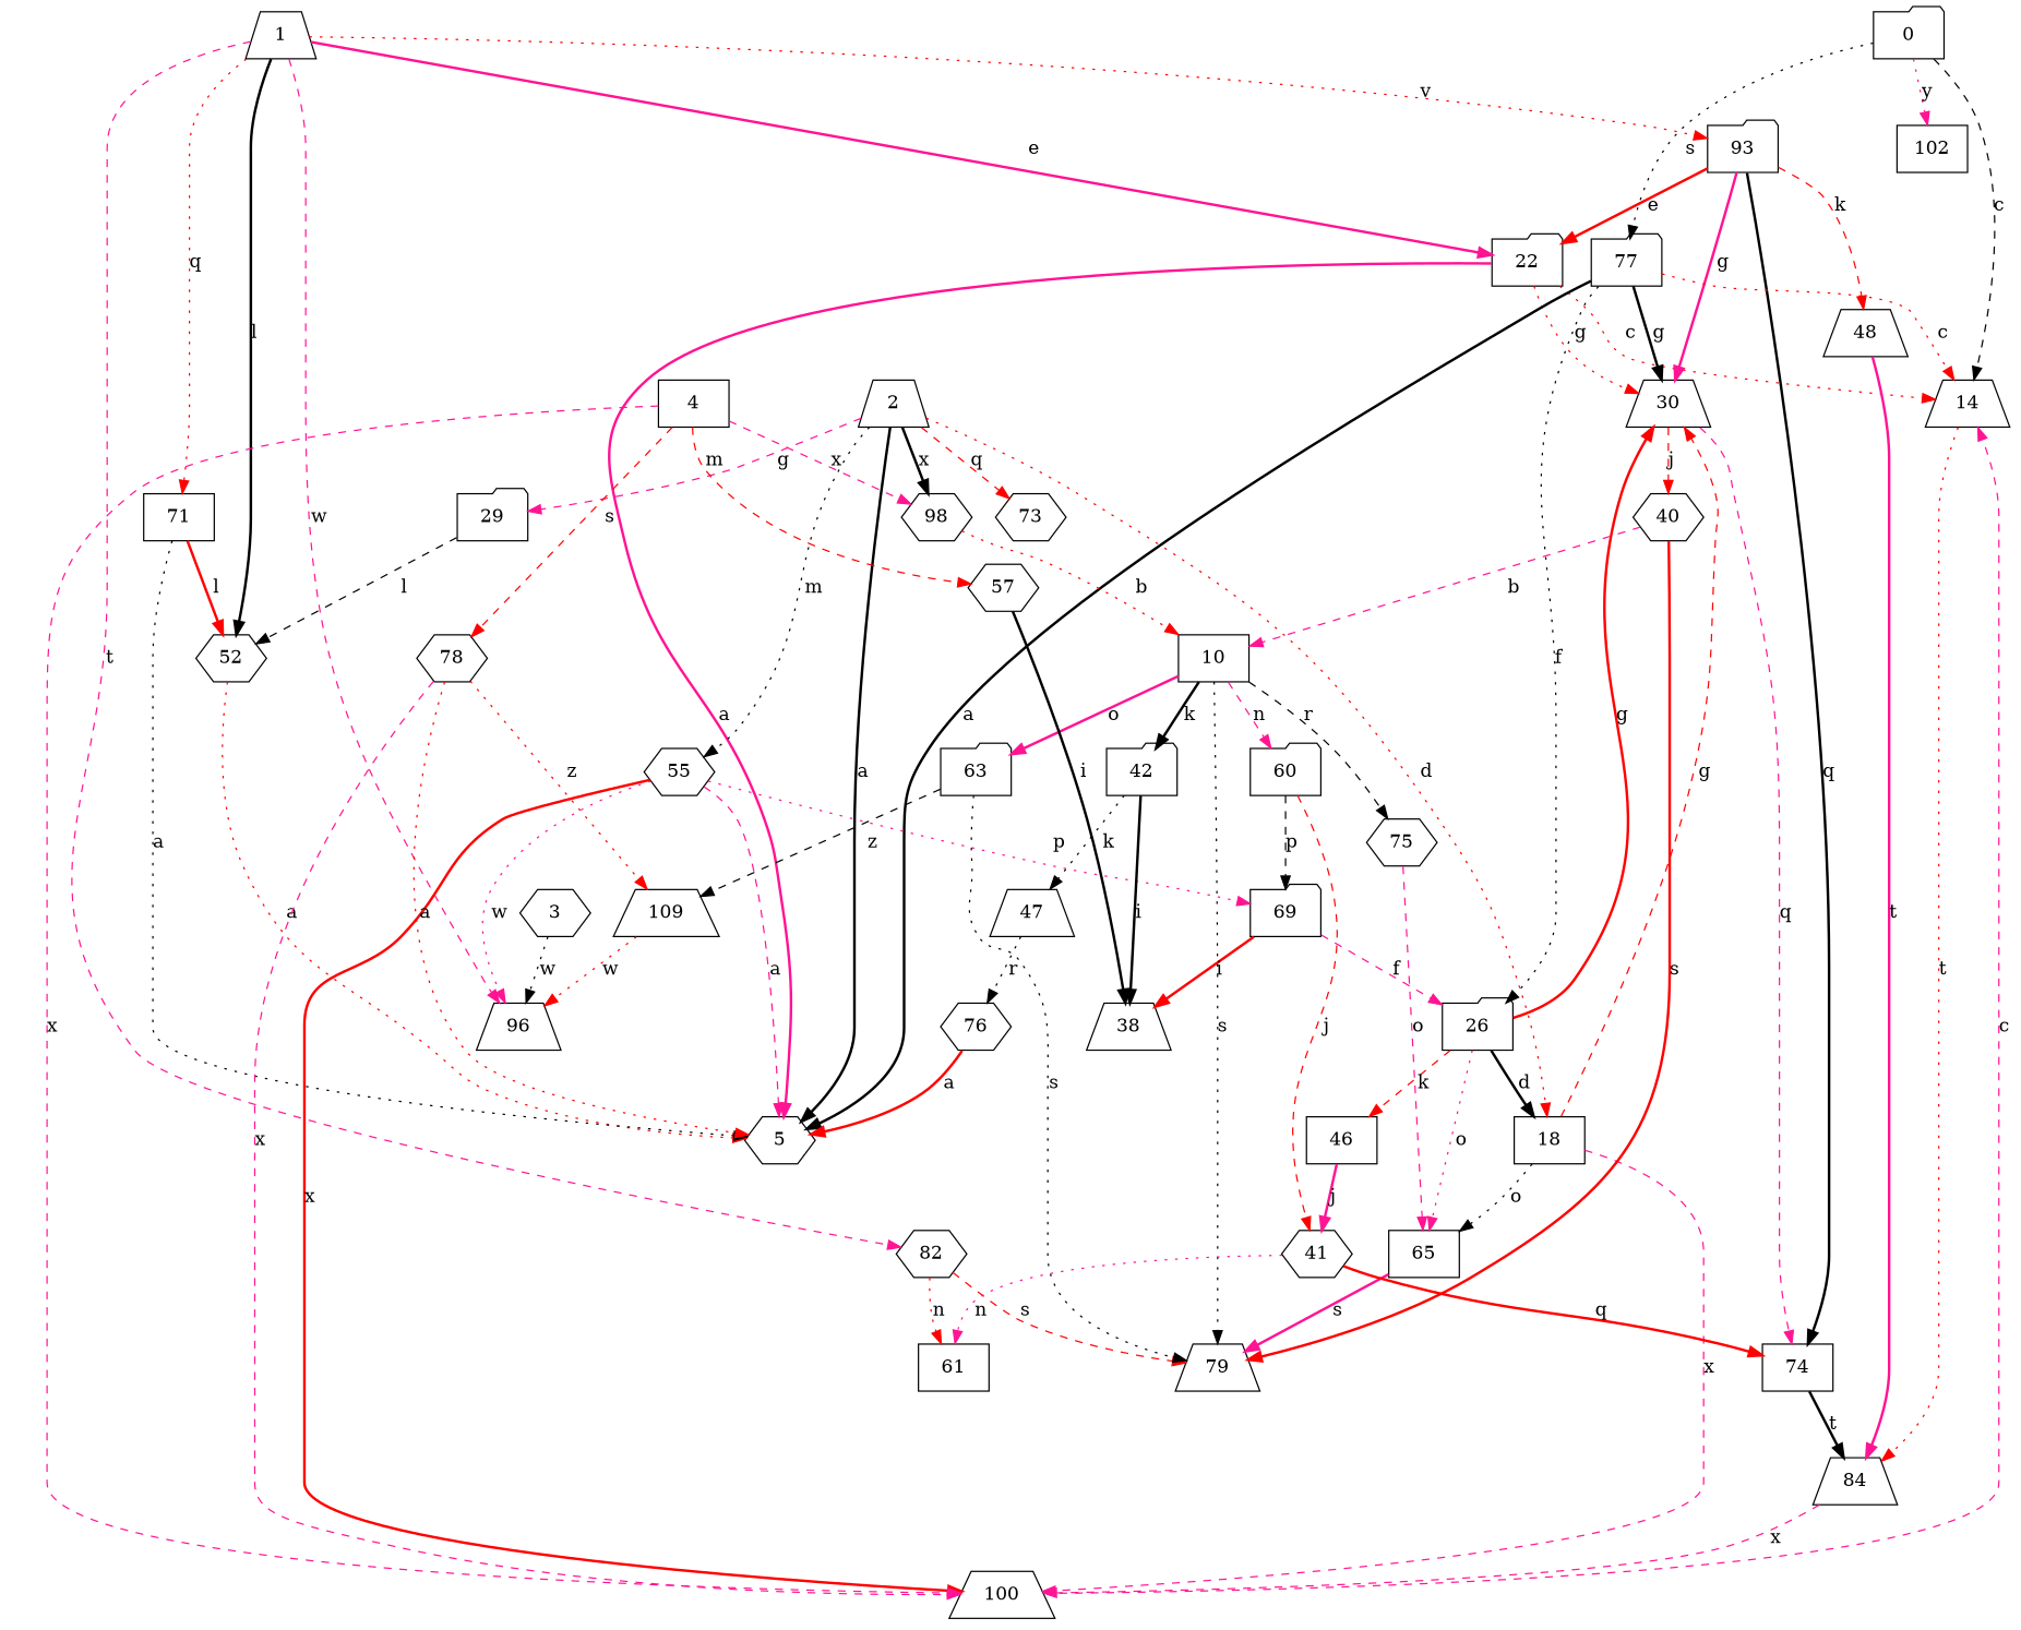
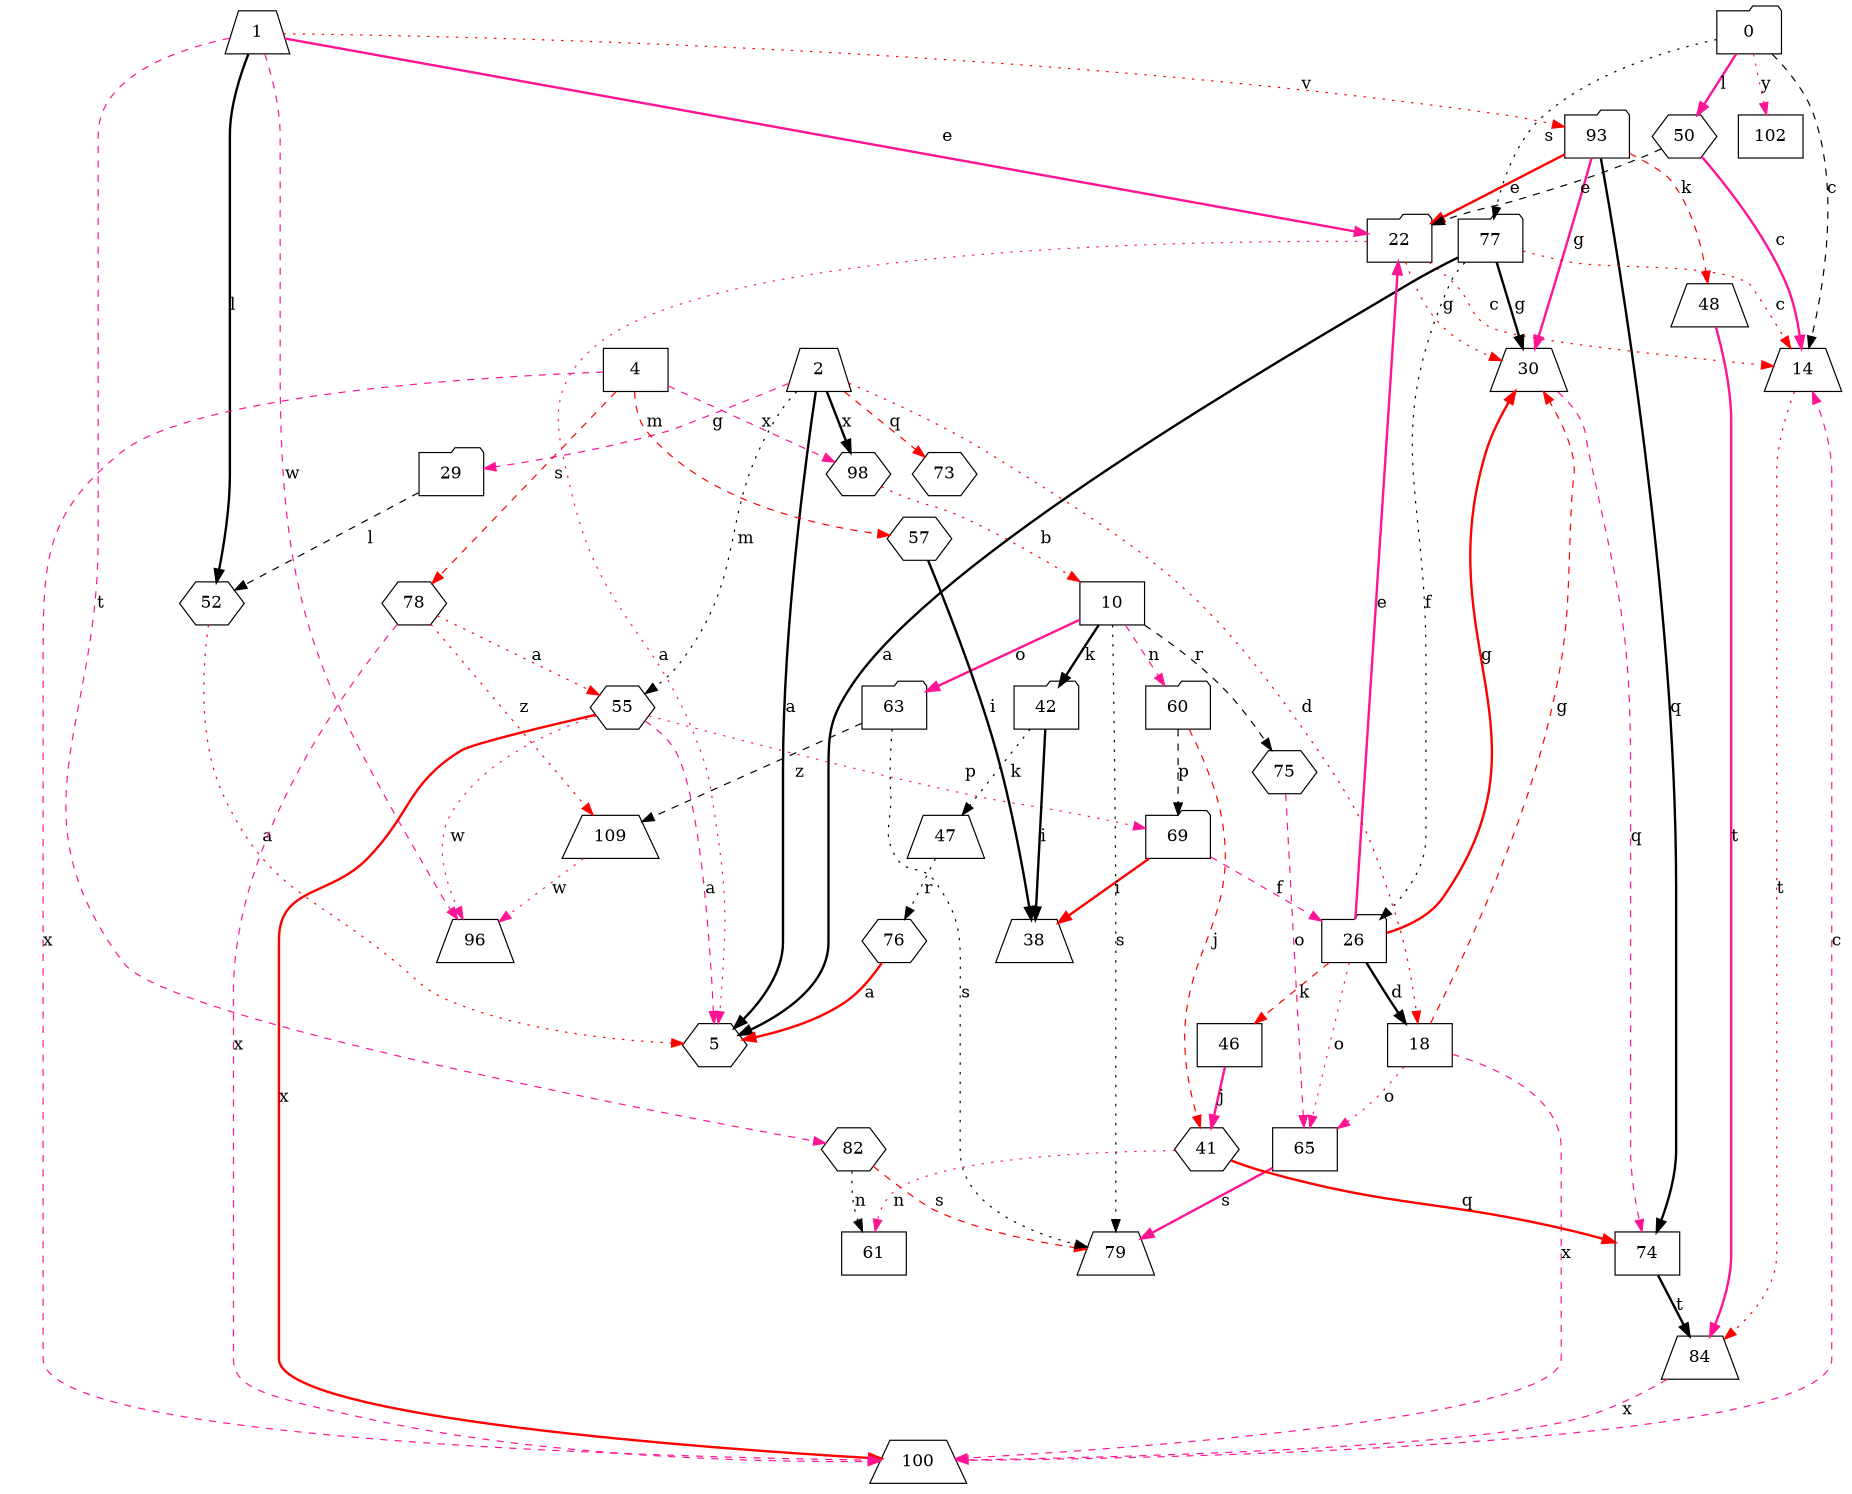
  strict digraph {
    node [shape=hexagon]
    edge [color=deeppink style=dashed]
    1 [shape=trapezium]
    22 [shape=folder]
    52
-   71 [shape=box]
    82
    93 [shape=folder]
    96 [shape=trapezium]
    14 [shape=trapezium]
    5
    30 [shape=trapezium]
    79 [shape=trapezium]
    61 [shape=box]
    74 [shape=box]
    48 [shape=trapezium]
    0 [shape=folder]
+   50
    77 [shape=folder]
    102 [shape=box]
    84 [shape=trapezium]
    26 [shape=folder]
    2 [shape=trapezium]
    18 [shape=box]
    29 [shape=folder]
    55
    73
    98
    100 [shape=trapezium]
    65 [shape=box]
    69 [shape=folder]
    10 [shape=box]
-   3
    4 [shape=box]
    57
    78
    38 [shape=trapezium]
    109 [shape=trapezium]
    42 [shape=folder]
    60 [shape=folder]
    63 [shape=folder]
    75
    47 [shape=trapezium]
    41
-   40
    46 [shape=box]
    76
    1 -> 22 [label=e style=bold]
    1 -> 52 [color=black label=l style=bold]
-   1 -> 71 [color=red label=q style=dotted]
    1 -> 82 [label=t]
    1 -> 93 [color=red label=v style=dotted]
    1 -> 96 [label=w]
    22 -> 14 [color=red label=c style=dotted]
-   22 -> 5 [label=a style=bold]
+   22 -> 5 [label=a style=dotted]
    22 -> 30 [color=red label=g style=dotted]
    52 -> 5 [color=red label=a style=dotted]
-   71 -> 52 [color=red label=l style=bold]
-   71 -> 5 [color=black label=a style=dotted]
    82 -> 79 [color=red label=s]
-   82 -> 61 [color=red label=n style=dotted]
+   82 -> 61 [color=black label=n style=dotted]
    93 -> 22 [color=red label=e style=bold]
    93 -> 30 [label=g style=bold]
    93 -> 74 [color=black label=q style=bold]
    93 -> 48 [color=red label=k]
    14 -> 84 [color=red label=t style=dotted]
    30 -> 74 [label=q]
-   30 -> 40 [color=red label=j]
    74 -> 84 [color=black label=t style=bold]
    48 -> 84 [label=t style=bold]
    0 -> 14 [color=black label=c]
+   0 -> 50 [label=l style=bold]
    0 -> 77 [color=black label=s style=dotted]
    0 -> 102 [label=y style=dotted]
+   50 -> 22 [color=black label=e]
+   50 -> 14 [label=c style=bold]
    77 -> 14 [color=red label=c style=dotted]
    77 -> 5 [color=black label=a style=bold]
    77 -> 30 [color=black label=g style=bold]
    77 -> 26 [color=black label=f style=dotted]
    84 -> 100 [label=x]
+   26 -> 22 [label=e style=bold]
    26 -> 30 [color=red label=g style=bold]
    26 -> 18 [color=black label=d style=bold]
    26 -> 65 [label=o style=dotted]
    26 -> 46 [color=red label=k]
    2 -> 5 [color=black label=a style=bold]
    2 -> 18 [color=red label=d style=dotted]
    2 -> 29 [label=g]
    2 -> 55 [color=black label=m style=dotted]
    2 -> 73 [color=red label=q]
    2 -> 98 [color=black label=x style=bold]
    18 -> 30 [color=red label=g]
    18 -> 100 [label=x]
-   18 -> 65 [color=black label=o style=dotted]
+   18 -> 65 [label=o style=dotted]
    29 -> 52 [color=black label=l]
    55 -> 96 [label=w style=dotted]
    55 -> 5 [label=a]
    55 -> 100 [color=red label=x style=bold]
    55 -> 69 [label=p style=dotted]
    98 -> 10 [color=red label=b style=dotted]
    100 -> 14 [label=c]
    65 -> 79 [label=s style=bold]
    69 -> 26 [label=f]
    69 -> 38 [color=red label=i style=bold]
    10 -> 79 [color=black label=s style=dotted]
    10 -> 42 [color=black label=k style=bold]
    10 -> 60 [label=n]
    10 -> 63 [label=o style=bold]
    10 -> 75 [color=black label=r]
-   3 -> 96 [color=black label=w style=dotted]
    4 -> 98 [label=x]
    4 -> 100 [label=x]
    4 -> 57 [color=red label=m]
    4 -> 78 [color=red label=s]
    57 -> 38 [color=black label=i style=bold]
-   78 -> 5 [color=red label=a style=dotted]
+   78 -> 55 [color=red label=a style=dotted]
    78 -> 100 [label=x]
    78 -> 109 [color=red label=z style=dotted]
-   109 -> 96 [color=red label=w style=dotted]
+   109 -> 96 [label=w style=dotted]
    42 -> 38 [color=black label=i style=bold]
    42 -> 47 [color=black label=k style=dotted]
    60 -> 69 [color=black label=p]
    60 -> 41 [color=red label=j]
    63 -> 79 [color=black label=s style=dotted]
    63 -> 109 [color=black label=z]
    75 -> 65 [label=o]
    47 -> 76 [color=black label=r style=dotted]
    41 -> 61 [label=n style=dotted]
    41 -> 74 [color=red label=q style=bold]
-   40 -> 79 [color=red label=s style=bold]
-   40 -> 10 [label=b]
    46 -> 41 [label=j style=bold]
    76 -> 5 [color=red label=a style=bold]
  }
